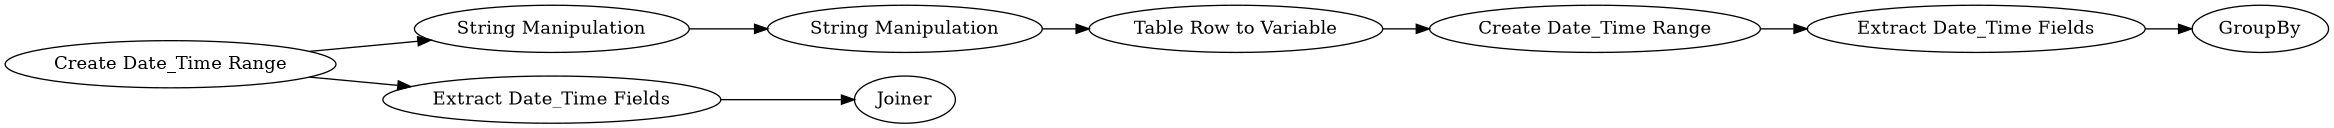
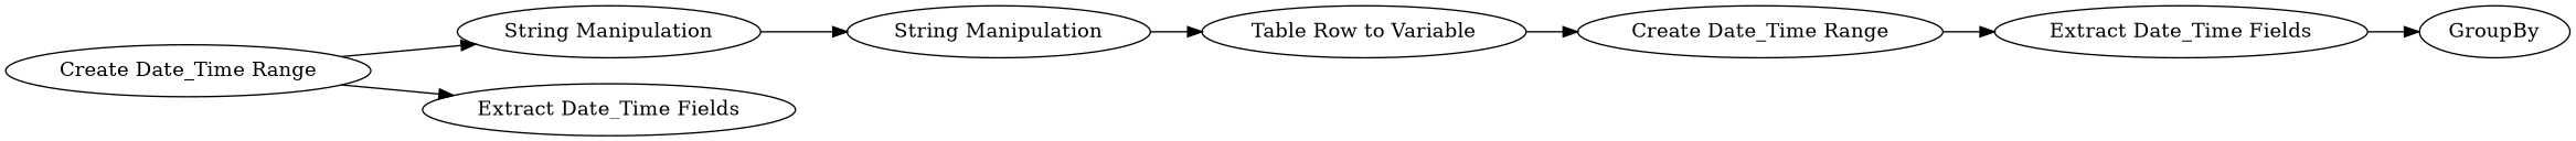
  digraph {
    rankdir=LR
    n1 [label="Create Date_Time Range"]
    n2 [label="String Manipulation"]
    n3 [label="Extract Date_Time Fields"]
    n4 [label="String Manipulation"]
-   n5 [label=Joiner]
    n6 [label="Extract Date_Time Fields"]
    n7 [label=GroupBy]
    n8 [label="Table Row to Variable"]
    n9 [label="Create Date_Time Range"]
    n1 -> n2
    n1 -> n3
    n2 -> n4
-   n3 -> n5
    n4 -> n8
    n6 -> n7
    n8 -> n9
    n9 -> n6
  }
